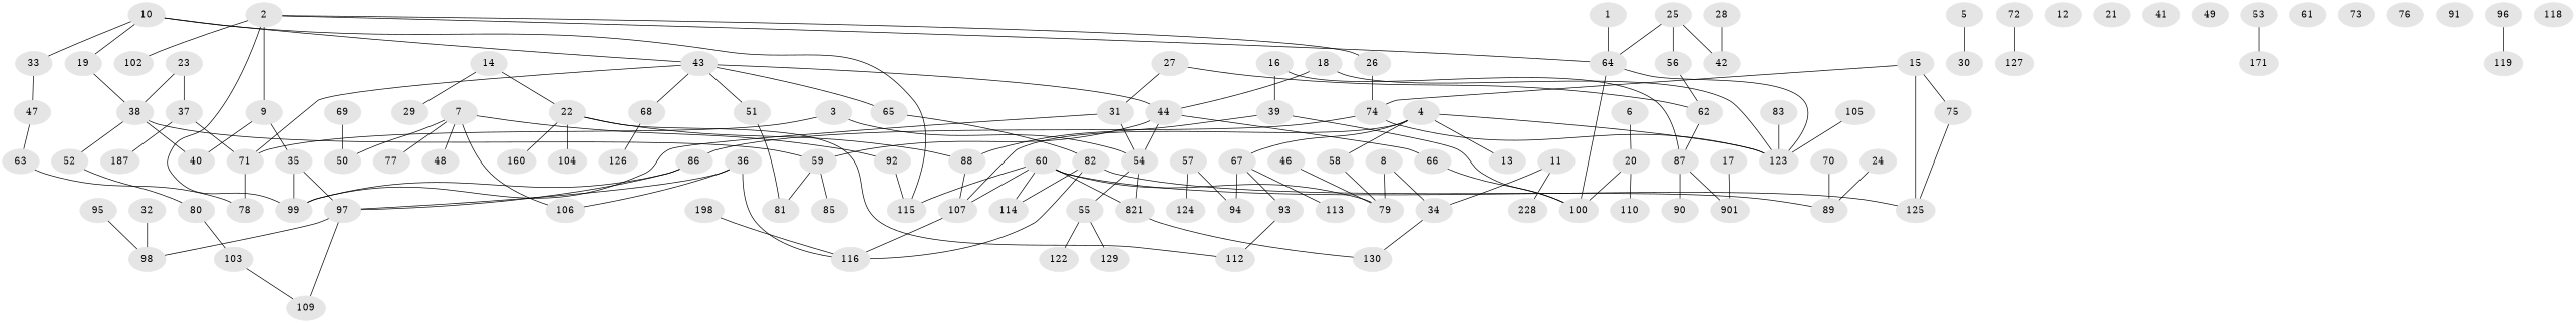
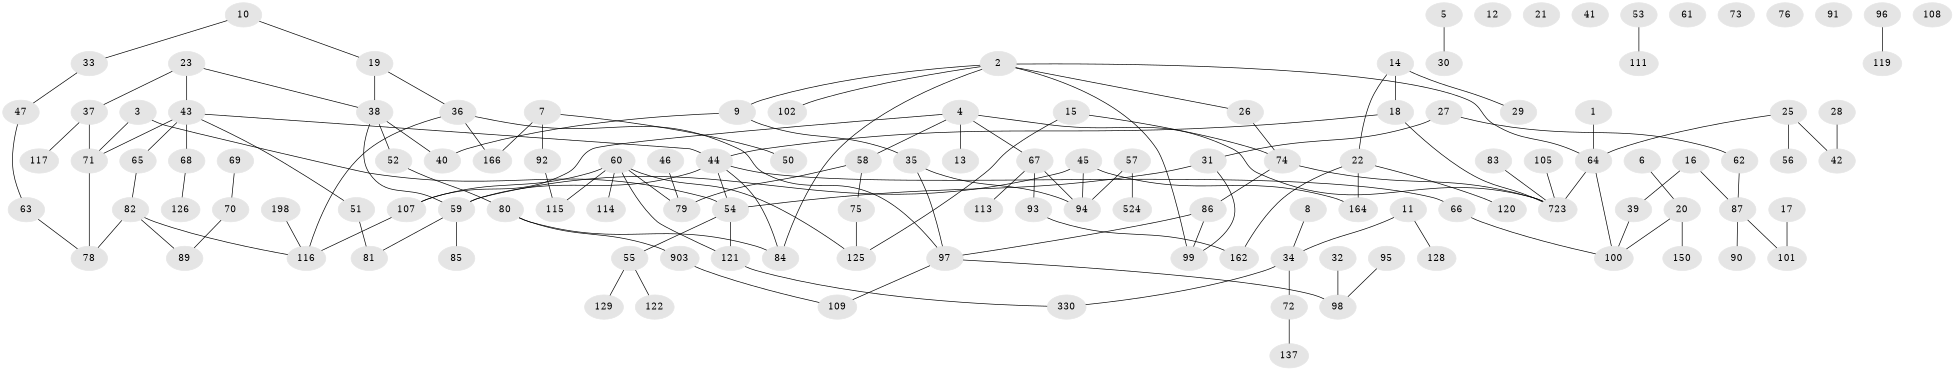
  graph {
    node [color=gray90 style=filled]
    1
    64
-   123
+   123 [label=723]
    100
    2
    9
    26
+   84
    99
    102
    35
    40
    74
    3
    54
    71
    55
-   121 [label=821]
+   121
    78
    4
    13
    58
    67
    107
    79
    75
    94
    93
    113
    116
    5
    30
    6
    20
-   110
+   110 [label=150]
    7
-   48
    50
-   77
    92
-   106
+   106 [label=166]
    115
    8
    34
    72
-   130
+   130 [label=330]
    97
    10
    19
    33
    43
    36
    38
    47
    44
    51
    65
    68
    11
-   128 [label=228]
+   128
    12
    14
    18
    22
    29
-   88
-   104
-   112
-   120 [label=160]
+   104 [label=164]
+   112 [label=162]
+   120
    15
    125
    86
    16
    39
    87
-   101 [label=901]
+   101
    90
    17
    59
    66
    52
    21
    23
    37
-   117 [label=187]
-   24
+   117
    89
    25
    42
    56
    62
    27
    31
    28
    32
    98
    63
-   127
+   127 [label=137]
    109
    80
    81
    85
    41
    82
    126
+   45
    46
-   49
-   103
+   103 [label=903]
    53
-   111 [label=171]
+   111
    122
    129
    57
-   124
+   124 [label=524]
    60
    114
    61
    69
    70
    73
    76
    83
    91
    95
    96
    119
    105
    n129 [label=198]
-   118
+   118 [label=108]
    1 -- 64
    64 -- 123
    64 -- 100
    2 -- 64
    2 -- 9
    2 -- 26
+   2 -- 84
    2 -- 99
    2 -- 102
    9 -- 35
    9 -- 40
    26 -- 74
-   35 -- 99
+   35 -- 94
    35 -- 97
    74 -- 123
    74 -- 86
    3 -- 54
    3 -- 71
    54 -- 55
    54 -- 121
    71 -- 78
    55 -- 122
    55 -- 129
    121 -- 130
    4 -- 123
    4 -- 13
    4 -- 58
    4 -- 67
    4 -- 107
    58 -- 79
-   15 -- 75
+   58 -- 75
    67 -- 94
    67 -- 93
    67 -- 113
    107 -- 116
    75 -- 125
    93 -- 112
    5 -- 30
    6 -- 20
    20 -- 100
    20 -- 110
-   7 -- 48
    7 -- 50
-   7 -- 77
    7 -- 92
    7 -- 106
    92 -- 115
-   8 -- 79
    8 -- 34
+   34 -- 72
    34 -- 130
    72 -- 127
    97 -- 98
    97 -- 109
-   10 -- 115
    10 -- 19
    10 -- 33
-   10 -- 43
+   23 -- 43
+   19 -- 36
    19 -- 38
    33 -- 47
    43 -- 71
    43 -- 44
    43 -- 51
    43 -- 65
    43 -- 68
    36 -- 116
    36 -- 106
    36 -- 97
    38 -- 40
    38 -- 59
    38 -- 52
    47 -- 63
+   44 -- 84
    44 -- 54
    44 -- 59
    44 -- 66
    51 -- 81
    65 -- 82
    68 -- 126
    11 -- 34
    11 -- 128
+   14 -- 18
    14 -- 22
    14 -- 29
    18 -- 123
    18 -- 44
-   22 -- 88
    22 -- 104
    22 -- 112
    22 -- 120
-   88 -- 107
    15 -- 74
    15 -- 125
    86 -- 99
    86 -- 97
    16 -- 39
    16 -- 87
    39 -- 100
-   39 -- 88
    87 -- 101
    87 -- 90
    17 -- 101
    59 -- 81
    59 -- 85
    66 -- 100
    52 -- 80
    23 -- 38
    23 -- 37
    37 -- 71
    37 -- 117
-   24 -- 89
    25 -- 64
    25 -- 42
    25 -- 56
-   56 -- 62
    62 -- 87
    27 -- 62
    27 -- 31
    31 -- 99
    31 -- 54
    28 -- 42
    32 -- 98
    63 -- 78
+   80 -- 84
    80 -- 103
    82 -- 116
    82 -- 89
-   82 -- 114
+   82 -- 78
+   45 -- 94
+   45 -- 104
+   45 -- 59
    46 -- 79
    103 -- 109
    53 -- 111
    57 -- 94
    57 -- 124
    60 -- 121
    60 -- 107
    60 -- 79
    60 -- 115
    60 -- 125
    60 -- 114
-   69 -- 50
+   69 -- 70
    70 -- 89
    83 -- 123
    95 -- 98
    96 -- 119
    105 -- 123
    n129 -- 116
  }
